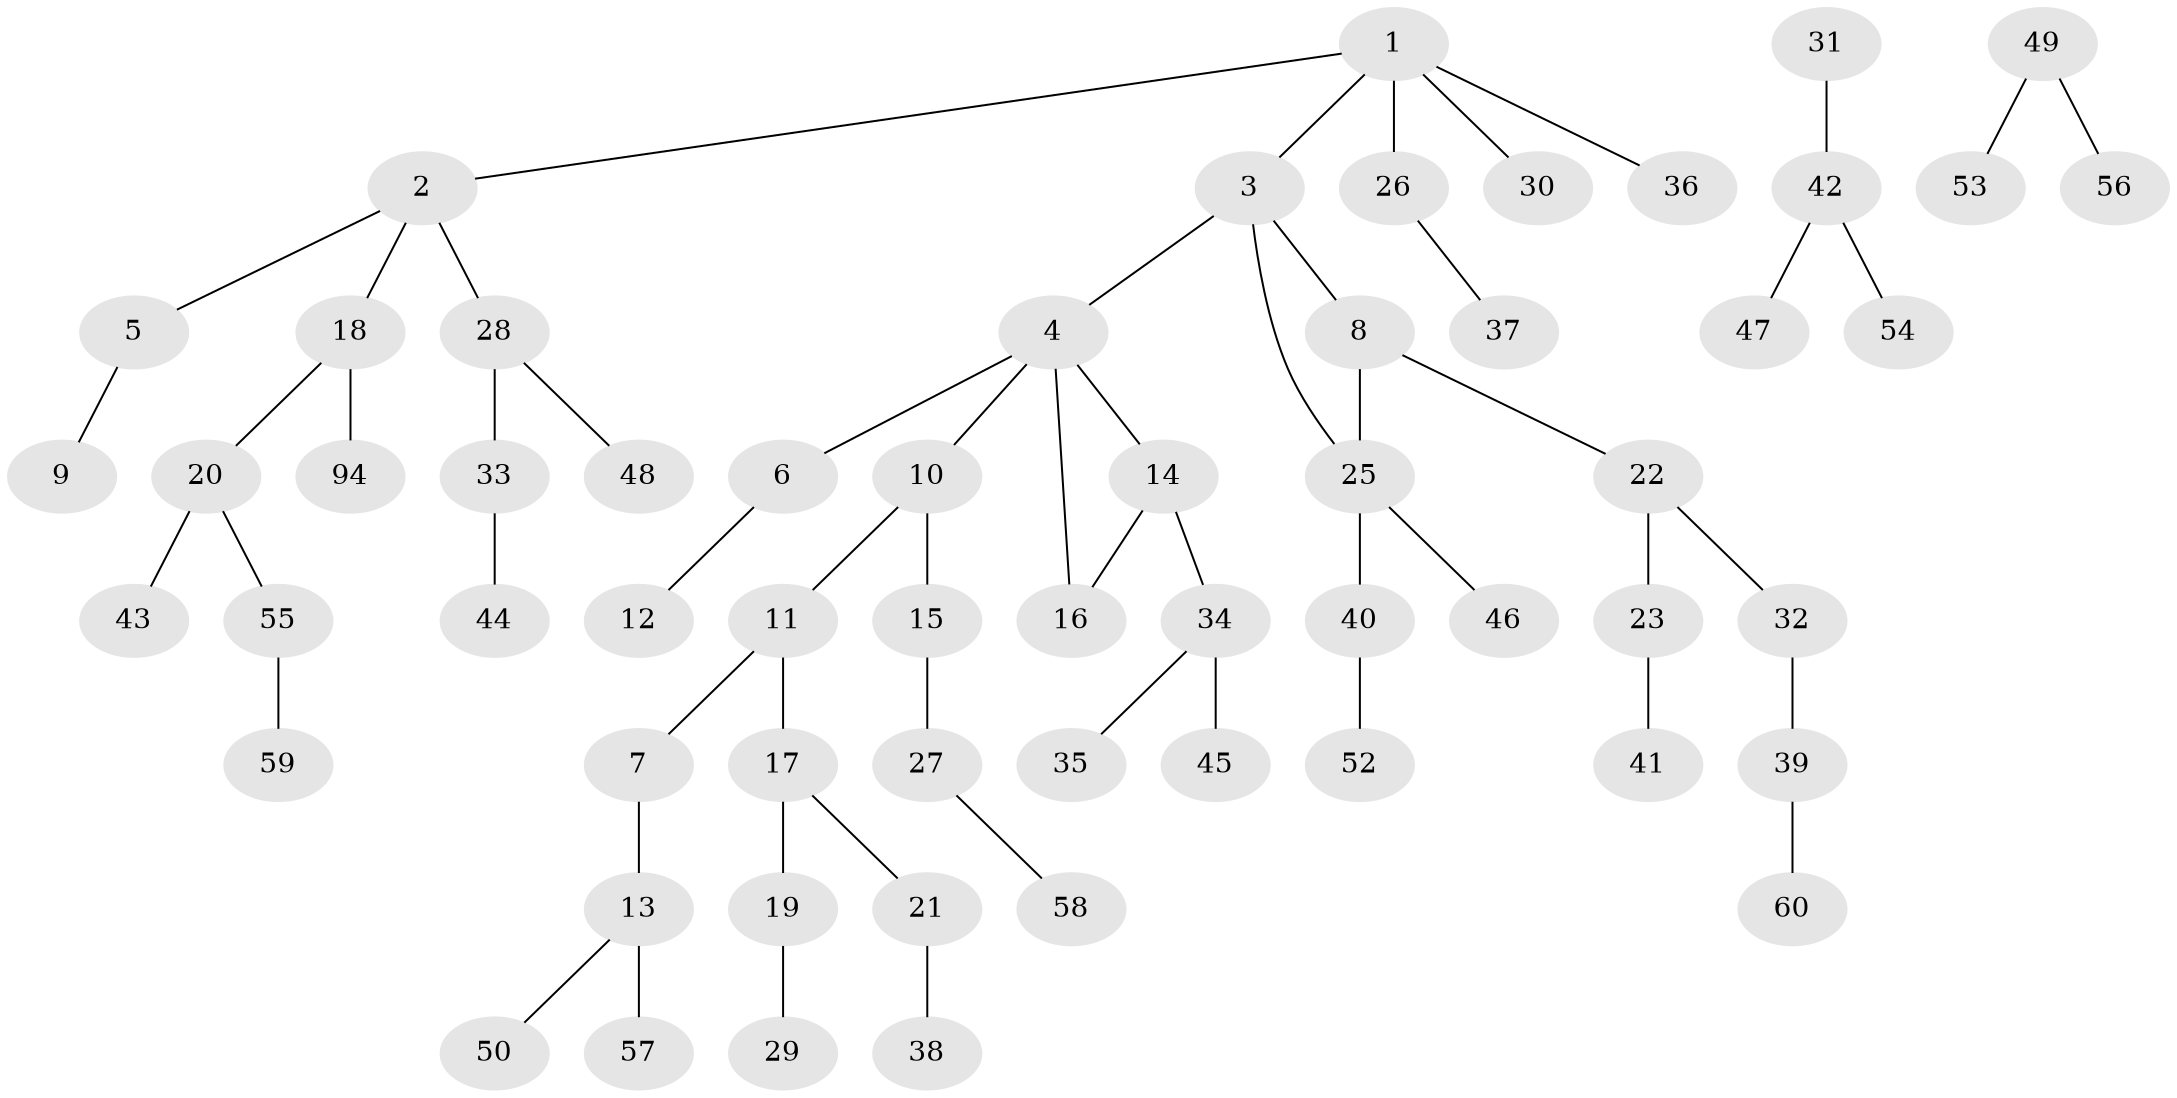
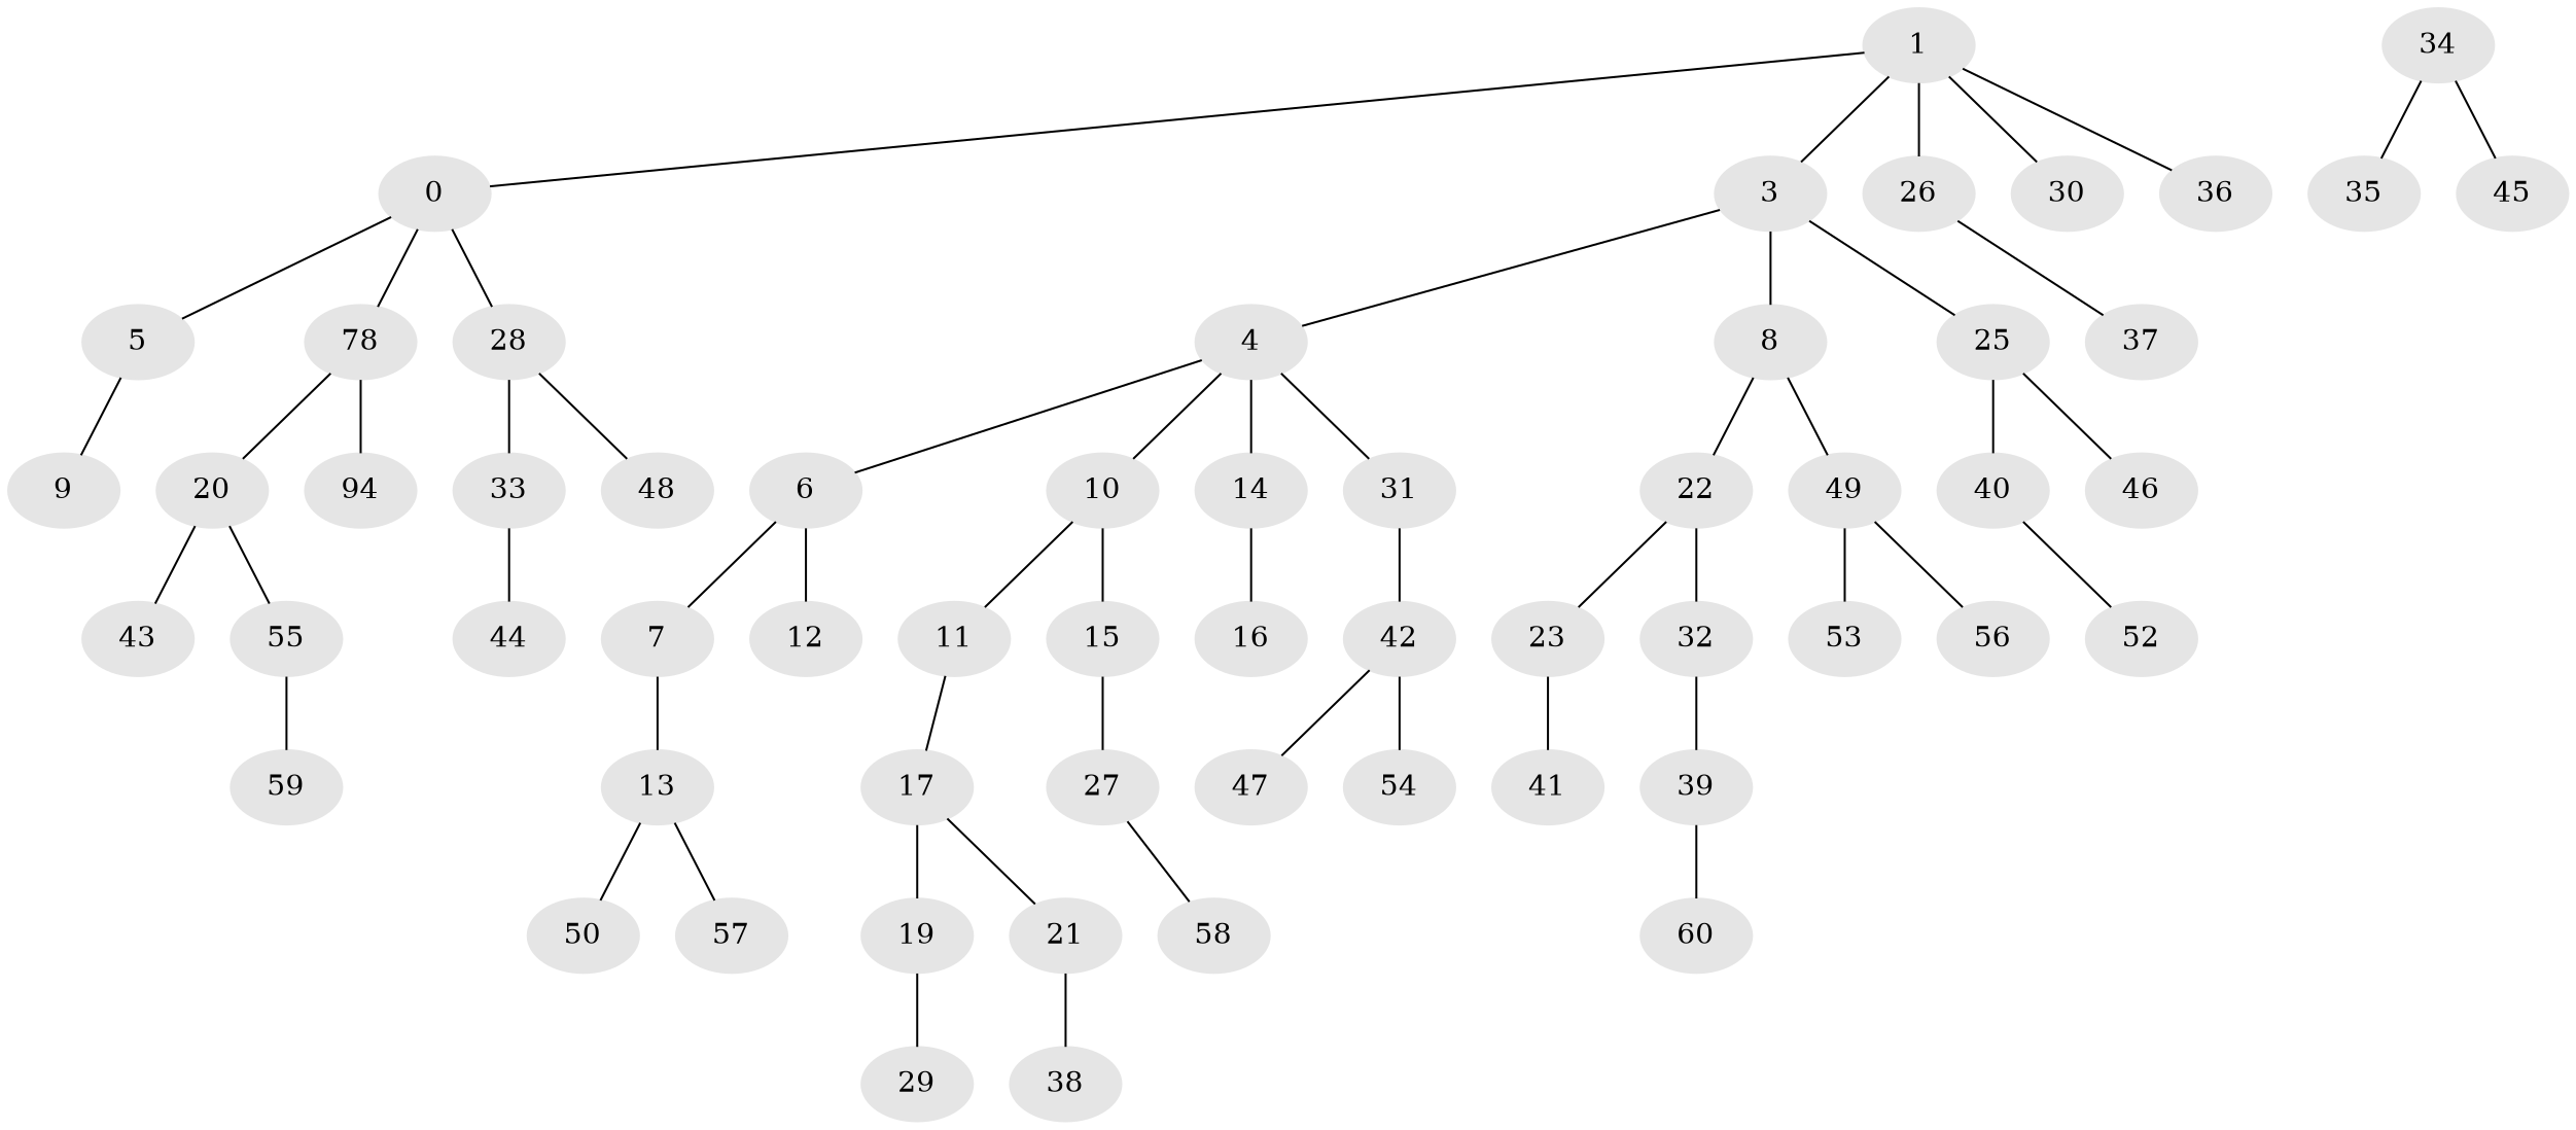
  graph {
    node [color=gray90 style=filled]
    edge [weight=1.0]
    1
-   2
+   2 [label=0]
    3
    26
    30
    36
    5
-   18
+   18 [label=78]
    28
    4
    8
    25
    37
    9
    20
    n16 [label=94]
    33
    48
    6
    10
    14
    31
    22
    49
    40
    46
    7
    12
    11
    15
    16
    34
    42
    13
    50
    57
    23
    32
    53
    56
    17
    27
    19
    21
    35
    45
    58
    29
    38
    43
    55
    59
    41
    39
    52
    44
    47
    54
    60
    1 -- 2
    1 -- 3
    1 -- 26
    1 -- 30
    1 -- 36
    2 -- 5
    2 -- 18
    2 -- 28
    3 -- 4
    3 -- 8
    3 -- 25
    26 -- 37
    5 -- 9
    18 -- 20
    18 -- n16
    28 -- 33
    28 -- 48
    4 -- 6
    4 -- 10
    4 -- 14
-   4 -- 16
+   4 -- 31
    8 -- 22
-   8 -- 25
+   8 -- 49
    25 -- 40 [weight=2.0]
    25 -- 46
    20 -- 43
    20 -- 55
    33 -- 44
-   11 -- 7
+   6 -- 7
    6 -- 12
    10 -- 11
    10 -- 15
    14 -- 16
-   14 -- 34
    31 -- 42
    22 -- 23
    22 -- 32
    49 -- 53
    49 -- 56
    40 -- 52
    7 -- 13
    11 -- 17
    15 -- 27
    34 -- 35
    34 -- 45
    42 -- 47
    42 -- 54
    13 -- 50
    13 -- 57
    23 -- 41
    32 -- 39
    17 -- 19 [weight=3.0]
    17 -- 21
    27 -- 58
    19 -- 29
    21 -- 38
    55 -- 59
    39 -- 60
  }
